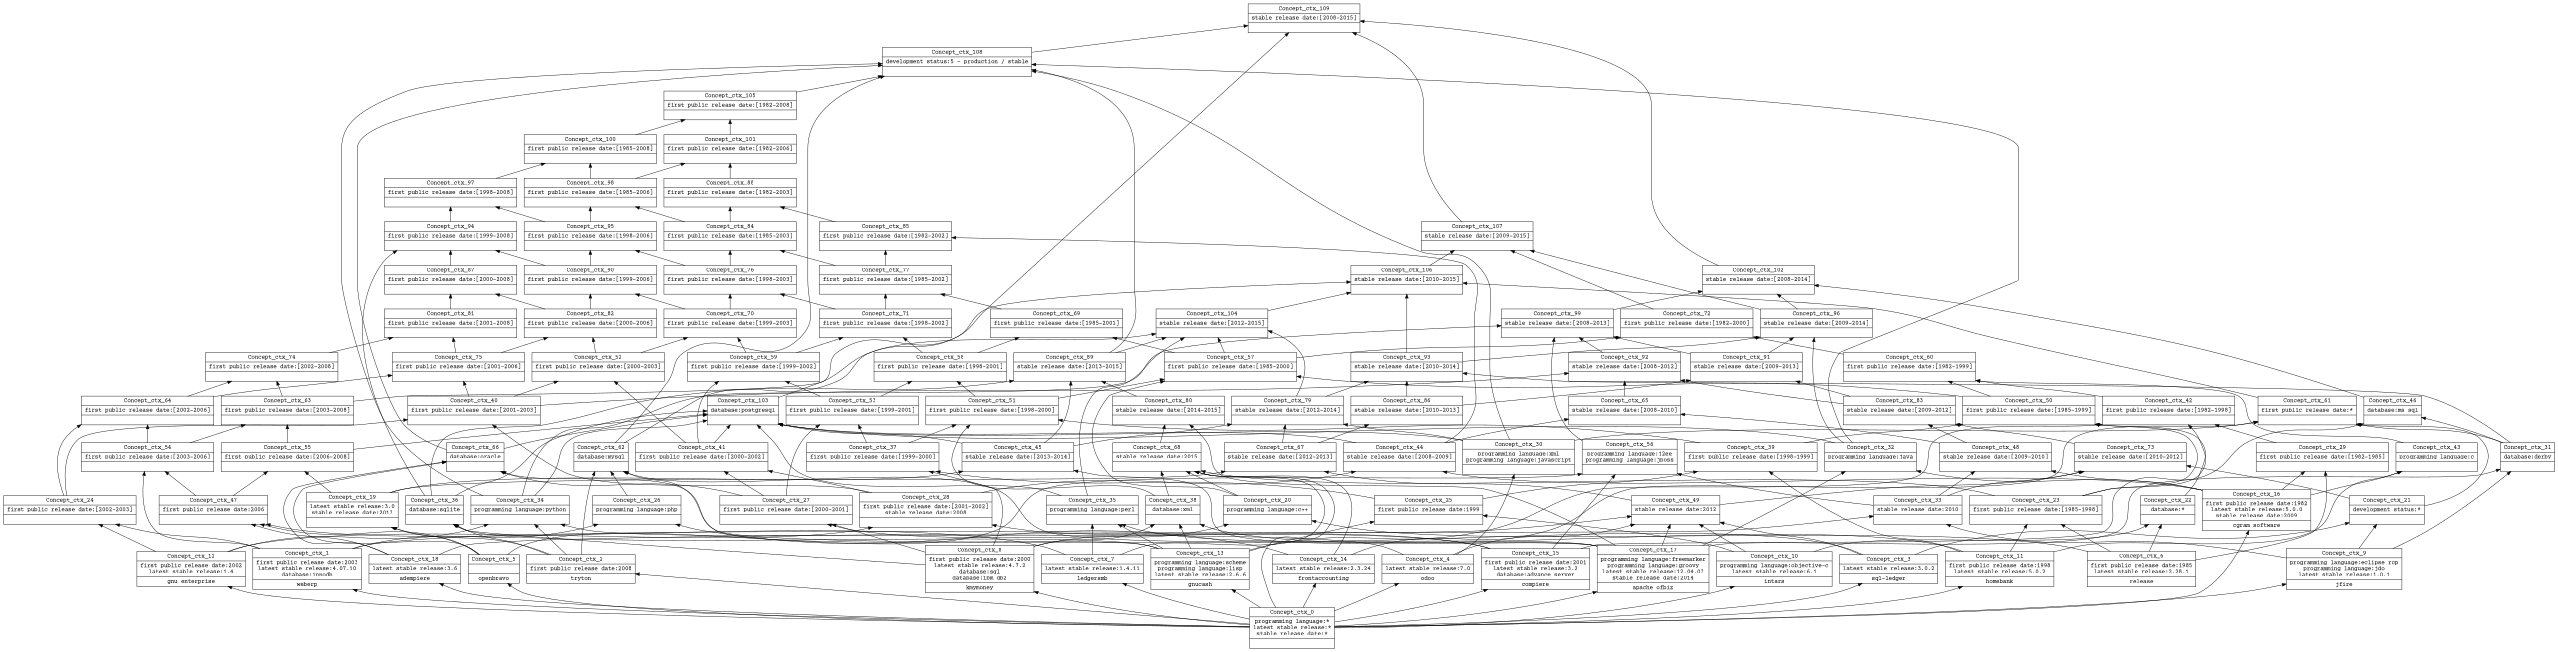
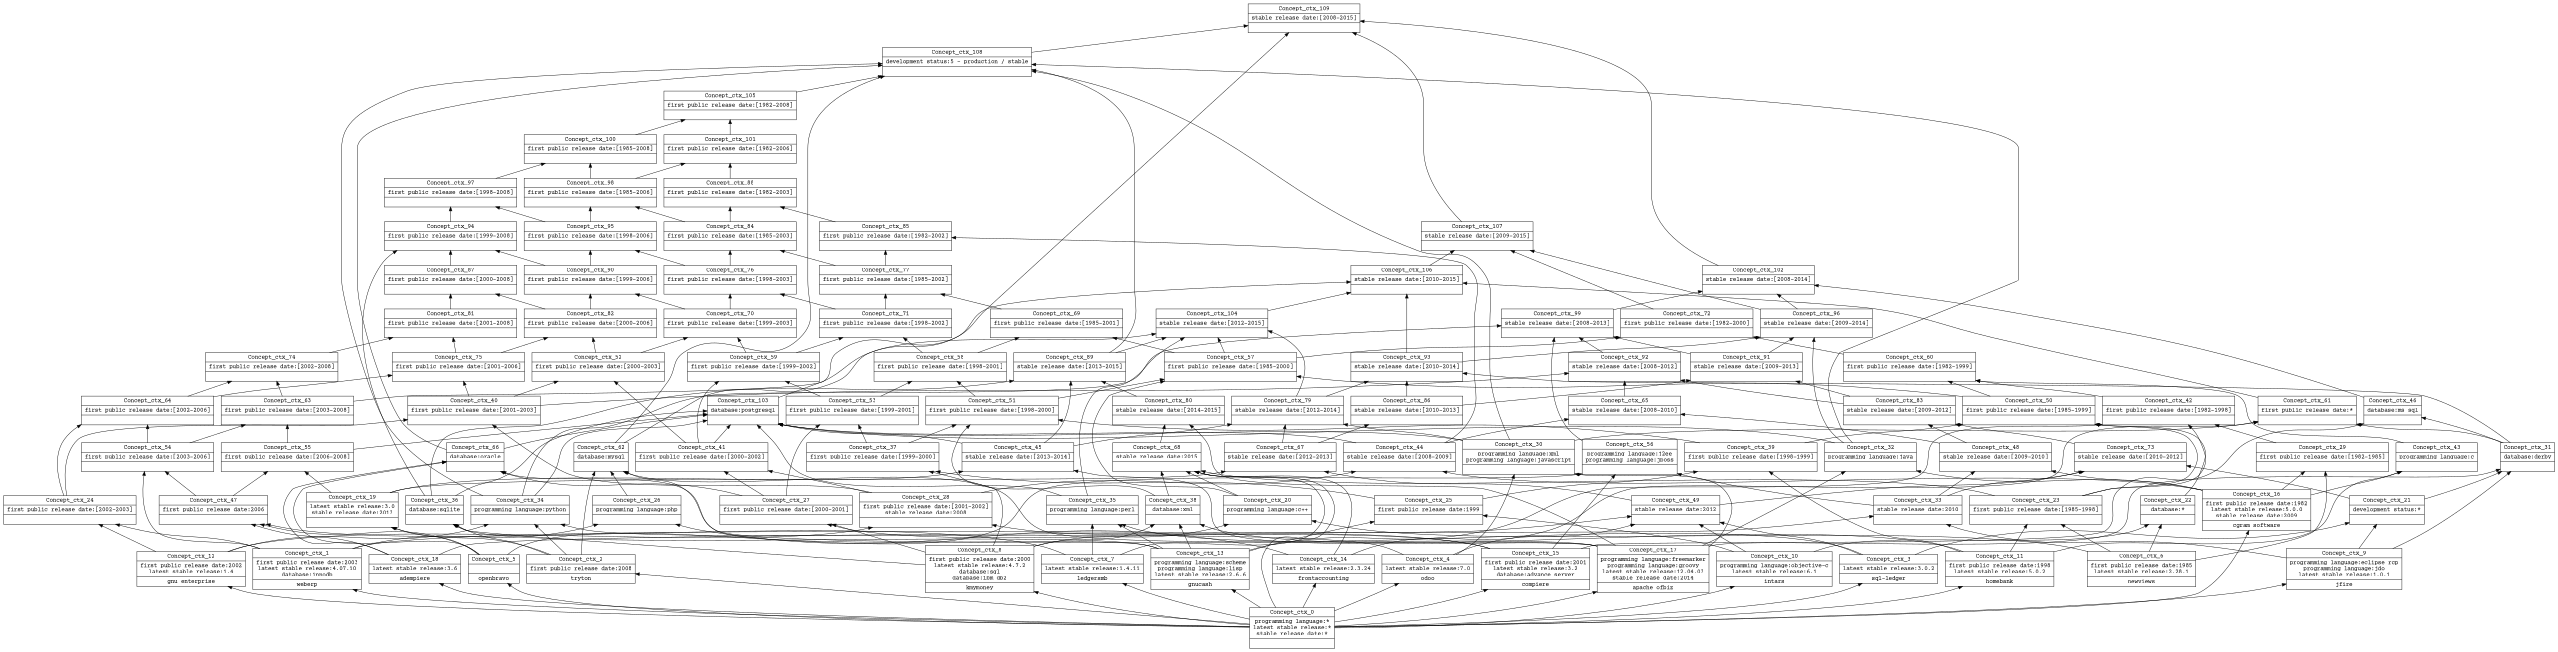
  digraph {
    fontname="Courier Prime"
    rankdir=BT
    node [fontname="Courier Prime" shape=record]
    edge [fontname="Courier Prime"]
    n1 [label="{Concept_ctx_0|programming language:*\nlatest stable release:*\nstable release date:*\n|}"]
    n2 [label="{Concept_ctx_4|latest stable release:7.0\n|odoo\n}"]
    n3 [label="{Concept_ctx_10|programming language:objective-c\nlatest stable release:6.1\n|intars\n}"]
    n4 [label="{Concept_ctx_9|programming language:eclipse rcp\nprogramming language:jdo\nlatest stable release:1.0.1\n|jfire\n}"]
-   n5 [label="{Concept_ctx_6|first public release date:1985\nlatest stable release:2.28.1\n|release\n}"]
+   n5 [label="{Concept_ctx_6|first public release date:1985\nlatest stable release:2.28.1\n|newviews\n}"]
    n6 [label="{Concept_ctx_11|first public release date:1998\nlatest stable release:5.0.2\n|homebank\n}"]
    n7 [label="{Concept_ctx_8|first public release date:2000\nlatest stable release:4.7.2\ndatabase:sql\ndatabase:ibm db2\n|kmymoney\n}"]
    n8 [label="{Concept_ctx_15|first public release date:2001\nlatest stable release:3.2\ndatabase:advance server\n|compiere\n}"]
    n9 [label="{Concept_ctx_12|first public release date:2002\nlatest stable release:1.4\n|gnu enterprise\n}"]
    n10 [label="{Concept_ctx_1|first public release date:2003\nlatest stable release:4.07.10\ndatabase:innodb\n|weberp\n}"]
    n11 [label="{Concept_ctx_7|latest stable release:1.4.11\n|ledgersmb\n}"]
    n12 [label="{Concept_ctx_2|first public release date:2008\n|tryton\n}"]
    n13 [label="{Concept_ctx_17|programming language:freemarker\nprogramming language:groovy\nlatest stable release:12.04.03\nstable release date:2014\n|apache ofbiz\n}"]
    n14 [label="{Concept_ctx_16|first public release date:1982\nlatest stable release:5.0.0\nstable release date:2009\n|cgram software\n}"]
    n15 [label="{Concept_ctx_14|latest stable release:2.3.24\n|frontaccounting\n}"]
    n16 [label="{Concept_ctx_3|latest stable release:3.0.2\n|sql-ledger\n}"]
    n17 [label="{Concept_ctx_18|latest stable release:3.6\n|adempiere\n}"]
    n18 [label="{Concept_ctx_5||openbravo\n}"]
    n19 [label="{Concept_ctx_13|programming language:scheme\nprogramming language:lisp\nlatest stable release:2.6.6\n|gnucash\n}"]
    n20 [label="{Concept_ctx_30|programming language:xml\nprogramming language:javascript\n|}"]
    n21 [label="{Concept_ctx_34|programming language:python\n|}"]
    n22 [label="{Concept_ctx_49|stable release date:2012\n|}"]
    n23 [label="{Concept_ctx_22|database:*\n|}"]
    n24 [label="{Concept_ctx_25|first public release date:1999\n|}"]
    n25 [label="{Concept_ctx_21|development status:*\n|}"]
    n26 [label="{Concept_ctx_31|database:derby\n|}"]
    n27 [label="{Concept_ctx_33|stable release date:2010\n|}"]
    n28 [label="{Concept_ctx_20|programming language:c++\n|}"]
    n29 [label="{Concept_ctx_29|first public release date:[1982-1985]\n|}"]
    n30 [label="{Concept_ctx_23|first public release date:[1985-1998]\n|}"]
    n31 [label="{Concept_ctx_38|database:xml\n|}"]
    n32 [label="{Concept_ctx_39|first public release date:[1998-1999]\n|}"]
    n33 [label="{Concept_ctx_43|programming language:c\n|}"]
    n34 [label="{Concept_ctx_27|first public release date:[2000-2001]\n|}"]
    n35 [label="{Concept_ctx_36|database:sqlite\n|}"]
    n36 [label="{Concept_ctx_37|first public release date:[1999-2000]\n|}"]
    n37 [label="{Concept_ctx_28|first public release date:[2001-2002]\nstable release date:2008\n|}"]
    n38 [label="{Concept_ctx_46|database:ms sql\n|}"]
    n39 [label="{Concept_ctx_56|programming language:j2ee\nprogramming language:jboss\n|}"]
    n40 [label="{Concept_ctx_24|first public release date:[2002-2003]\n|}"]
    n41 [label="{Concept_ctx_26|programming language:php\n|}"]
    n42 [label="{Concept_ctx_54|first public release date:[2003-2006]\n|}"]
    n43 [label="{Concept_ctx_47|first public release date:2006\n|}"]
    n44 [label="{Concept_ctx_35|programming language:perl\n|}"]
    n45 [label="{Concept_ctx_68|stable release date:2015\n|}"]
    n46 [label="{Concept_ctx_19|latest stable release:3.0\nstable release date:2013\n|}"]
    n47 [label="{Concept_ctx_62|database:mysql\n|}"]
    n48 [label="{Concept_ctx_32|programming language:java\n|}"]
    n49 [label="{Concept_ctx_45|stable release date:[2013-2014]\n|}"]
    n50 [label="{Concept_ctx_66|database:oracle\n|}"]
    n51 [label="{Concept_ctx_80|stable release date:[2014-2015]\n|}"]
    n52 [label="{Concept_ctx_44|stable release date:[2008-2009]\n|}"]
    n53 [label="{Concept_ctx_48|stable release date:[2009-2010]\n|}"]
    n54 [label="{Concept_ctx_61|first public release date:*\n|}"]
    n55 [label="{Concept_ctx_73|stable release date:[2010-2012]\n|}"]
    n56 [label="{Concept_ctx_93|stable release date:[2010-2014]\n|}"]
    n57 [label="{Concept_ctx_50|first public release date:[1985-1999]\n|}"]
    n58 [label="{Concept_ctx_57|first public release date:[1985-2000]\n|}"]
    n59 [label="{Concept_ctx_96|stable release date:[2009-2014]\n|}"]
    n60 [label="{Concept_ctx_103|database:postgresql\n|}"]
    n61 [label="{Concept_ctx_108|development status:5 - production / stable\n|}"]
    n62 [label="{Concept_ctx_42|first public release date:[1982-1998]\n|}"]
    n63 [label="{Concept_ctx_41|first public release date:[2000-2002]\n|}"]
    n64 [label="{Concept_ctx_53|first public release date:[1999-2001]\n|}"]
    n65 [label="{Concept_ctx_40|first public release date:[2001-2003]\n|}"]
    n66 [label="{Concept_ctx_64|first public release date:[2002-2006]\n|}"]
    n67 [label="{Concept_ctx_79|stable release date:[2012-2014]\n|}"]
    n68 [label="{Concept_ctx_55|first public release date:[2006-2008]\n|}"]
    n69 [label="{Concept_ctx_67|stable release date:[2012-2013]\n|}"]
    n70 [label="{Concept_ctx_102|stable release date:[2008-2014]\n|}"]
    n71 [label="{Concept_ctx_51|first public release date:[1998-2000]\n|}"]
    n72 [label="{Concept_ctx_99|stable release date:[2008-2013]\n|}"]
    n73 [label="{Concept_ctx_89|stable release date:[2013-2015]\n|}"]
    n74 [label="{Concept_ctx_94|first public release date:[1999-2008]\n|}"]
    n75 [label="{Concept_ctx_60|first public release date:[1982-1999]\n|}"]
    n76 [label="{Concept_ctx_52|first public release date:[2000-2003]\n|}"]
    n77 [label="{Concept_ctx_59|first public release date:[1999-2002]\n|}"]
    n78 [label="{Concept_ctx_75|first public release date:[2001-2006]\n|}"]
    n79 [label="{Concept_ctx_92|stable release date:[2008-2012]\n|}"]
    n80 [label="{Concept_ctx_65|stable release date:[2008-2010]\n|}"]
    n81 [label="{Concept_ctx_85|first public release date:[1982-2002]\n|}"]
    n82 [label="{Concept_ctx_83|stable release date:[2009-2012]\n|}"]
    n83 [label="{Concept_ctx_104|stable release date:[2012-2015]\n|}"]
    n84 [label="{Concept_ctx_63|first public release date:[2003-2008]\n|}"]
    n85 [label="{Concept_ctx_58|first public release date:[1998-2001]\n|}"]
    n86 [label="{Concept_ctx_70|first public release date:[1999-2003]\n|}"]
    n87 [label="{Concept_ctx_82|first public release date:[2000-2006]\n|}"]
    n88 [label="{Concept_ctx_74|first public release date:[2002-2008]\n|}"]
    n89 [label="{Concept_ctx_106|stable release date:[2010-2015]\n|}"]
    n90 [label="{Concept_ctx_72|first public release date:[1982-2000]\n|}"]
    n91 [label="{Concept_ctx_69|first public release date:[1985-2001]\n|}"]
    n92 [label="{Concept_ctx_71|first public release date:[1998-2002]\n|}"]
    n93 [label="{Concept_ctx_81|first public release date:[2001-2008]\n|}"]
    n94 [label="{Concept_ctx_107|stable release date:[2009-2015]\n|}"]
    n95 [label="{Concept_ctx_77|first public release date:[1985-2002]\n|}"]
    n96 [label="{Concept_ctx_76|first public release date:[1998-2003]\n|}"]
    n97 [label="{Concept_ctx_90|first public release date:[1999-2006]\n|}"]
    n98 [label="{Concept_ctx_86|stable release date:[2010-2013]\n|}"]
    n99 [label="{Concept_ctx_87|first public release date:[2000-2008]\n|}"]
    n100 [label="{Concept_ctx_84|first public release date:[1985-2003]\n|}"]
    n101 [label="{Concept_ctx_95|first public release date:[1998-2006]\n|}"]
    n102 [label="{Concept_ctx_91|stable release date:[2009-2013]\n|}"]
    n103 [label="{Concept_ctx_88|first public release date:[1982-2003]\n|}"]
    n104 [label="{Concept_ctx_98|first public release date:[1985-2006]\n|}"]
    n105 [label="{Concept_ctx_101|first public release date:[1982-2006]\n|}"]
    n106 [label="{Concept_ctx_97|first public release date:[1998-2008]\n|}"]
    n107 [label="{Concept_ctx_100|first public release date:[1985-2008]\n|}"]
    n108 [label="{Concept_ctx_109|stable release date:[2008-2015]\n|}"]
    n109 [label="{Concept_ctx_105|first public release date:[1982-2008]\n|}"]
    subgraph sub_1 {
      label=ctx
      n1
      n2
      n3
      n4
      n5
      n6
      n7
      n8
      n9
      n10
      n11
      n12
      n13
      n14
      n15
      n16
      n17
      n18
      n19
      n20
      n21
      n22
      n23
      n24
      n25
      n26
      n27
      n28
      n29
      n30
      n31
      n32
      n33
      n34
      n35
      n36
      n37
      n38
      n39
      n40
      n41
      n42
      n43
      n44
      n45
      n46
      n47
      n48
      n49
      n50
      n51
      n52
      n53
      n54
      n55
      n56
      n57
      n58
      n59
      n60
      n61
      n62
      n63
      n64
      n65
      n66
      n67
      n68
      n69
      n70
      n71
      n72
      n73
      n74
      n75
      n76
      n77
      n78
      n79
      n80
      n81
      n82
      n83
      n84
      n85
      n86
      n87
      n88
      n89
      n90
      n91
      n92
      n93
      n94
      n95
      n96
      n97
      n98
      n99
      n100
      n101
      n102
      n103
      n104
      n105
      n106
      n107
      n108
      n109
    }
    n1 -> n2
    n1 -> n3
    n1 -> n4
    n1 -> n6
    n1 -> n7
    n1 -> n8
    n1 -> n9
    n1 -> n10
    n1 -> n11
    n1 -> n12
    n1 -> n13
    n1 -> n14
    n1 -> n15
    n1 -> n16
    n1 -> n17
    n1 -> n18
    n1 -> n19
    n1 -> n45
    n2 -> n20
    n2 -> n21
    n2 -> n22
    n3 -> n22
    n3 -> n23
    n3 -> n24
    n4 -> n25
    n4 -> n26
    n4 -> n27
    n5 -> n23
    n5 -> n28
    n5 -> n29
    n5 -> n30
    n6 -> n30
    n6 -> n31
    n6 -> n32
    n6 -> n33
    n7 -> n28
    n7 -> n31
    n7 -> n34
    n7 -> n35
    n7 -> n36
    n8 -> n34
    n8 -> n37
    n8 -> n38
    n8 -> n39
    n9 -> n21
    n9 -> n37
    n9 -> n40
    n10 -> n22
    n10 -> n40
    n10 -> n41
    n10 -> n42
    n11 -> n43
    n11 -> n44
    n11 -> n45
    n12 -> n21
    n12 -> n35
    n12 -> n46
    n12 -> n47
-   n13 -> n22
+   n13 -> n20
    n13 -> n26
    n13 -> n47
    n13 -> n48
    n13 -> n49
    n13 -> n50
    n13 -> n51
    n14 -> n29
    n14 -> n33
    n14 -> n48
    n14 -> n52
    n14 -> n53
    n15 -> n41
    n15 -> n45
    n15 -> n54
    n16 -> n22
    n16 -> n25
    n16 -> n44
    n17 -> n27
    n17 -> n43
    n17 -> n50
    n18 -> n39
    n18 -> n43
    n18 -> n46
    n18 -> n50
    n19 -> n24
    n19 -> n31
    n19 -> n35
    n19 -> n44
    n19 -> n47
    n19 -> n62
    n20 -> n54
    n20 -> n60
    n20 -> n61
    n20 -> n67
    n21 -> n60
    n21 -> n61
    n21 -> n72
    n22 -> n55
    n22 -> n69
    n23 -> n57
    n24 -> n32
    n24 -> n36
-   n25 -> n54
+   n25 -> n26
    n25 -> n55
    n26 -> n38
    n26 -> n54
    n26 -> n56
    n27 -> n39
    n27 -> n53
    n27 -> n55
    n28 -> n45
    n28 -> n58
    n29 -> n62
    n30 -> n45
    n30 -> n57
    n30 -> n62
    n31 -> n45
    n31 -> n71
    n32 -> n57
    n32 -> n71
    n33 -> n75
    n34 -> n50
    n34 -> n63
    n34 -> n64
    n35 -> n60
    n35 -> n73
    n35 -> n74
    n36 -> n64
    n36 -> n71
    n37 -> n52
    n37 -> n63
    n37 -> n65
    n38 -> n70
    n39 -> n72
    n40 -> n65
    n40 -> n66
    n41 -> n47
    n42 -> n66
    n42 -> n84
    n43 -> n42
    n43 -> n68
    n44 -> n60
    n44 -> n83
    n45 -> n51
    n46 -> n49
    n46 -> n68
    n46 -> n69
    n47 -> n61
    n47 -> n83
    n48 -> n59
    n48 -> n60
    n48 -> n61
    n49 -> n60
    n49 -> n67
    n49 -> n73
    n50 -> n60
    n50 -> n61
    n51 -> n73
    n52 -> n60
    n52 -> n80
    n52 -> n81
    n53 -> n80
    n53 -> n82
    n54 -> n89
    n55 -> n82
    n56 -> n59
    n56 -> n89
    n57 -> n58
    n57 -> n75
    n58 -> n83
    n58 -> n90
    n58 -> n91
    n59 -> n70
    n59 -> n94
    n60 -> n108
    n61 -> n108
    n62 -> n75
    n63 -> n60
    n63 -> n76
    n63 -> n77
    n64 -> n77
    n64 -> n85
    n65 -> n76
    n65 -> n78
    n65 -> n79
    n66 -> n78
    n66 -> n88
    n67 -> n56
    n67 -> n83
    n68 -> n60
    n68 -> n84
    n69 -> n67
    n69 -> n98
    n70 -> n108
    n71 -> n58
    n71 -> n85
    n72 -> n70
    n73 -> n61
    n73 -> n83
    n74 -> n106
    n75 -> n90
    n76 -> n86
    n76 -> n87
    n77 -> n86
    n77 -> n92
    n78 -> n87
    n78 -> n93
    n79 -> n72
    n80 -> n79
    n81 -> n103
    n82 -> n79
    n82 -> n102
    n83 -> n89
    n84 -> n88
    n84 -> n89
    n85 -> n91
    n85 -> n92
    n86 -> n96
    n86 -> n97
    n87 -> n97
    n87 -> n99
    n88 -> n93
    n89 -> n94
    n90 -> n94
    n91 -> n95
    n92 -> n95
    n92 -> n96
    n93 -> n99
    n94 -> n108
    n95 -> n81
    n95 -> n100
    n96 -> n100
    n96 -> n101
    n97 -> n74
    n97 -> n101
    n98 -> n56
    n98 -> n102
    n99 -> n74
    n100 -> n103
    n100 -> n104
    n101 -> n104
    n101 -> n106
    n102 -> n59
    n102 -> n72
    n103 -> n105
    n104 -> n105
    n104 -> n107
    n105 -> n109
    n106 -> n107
    n107 -> n109
    n109 -> n61
  }
